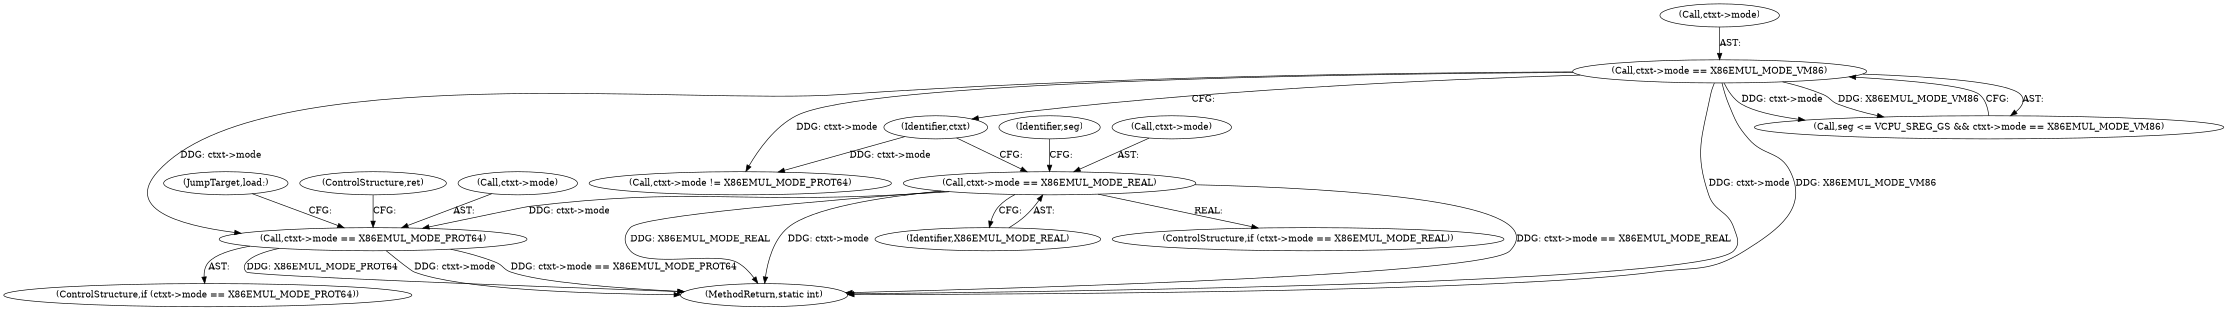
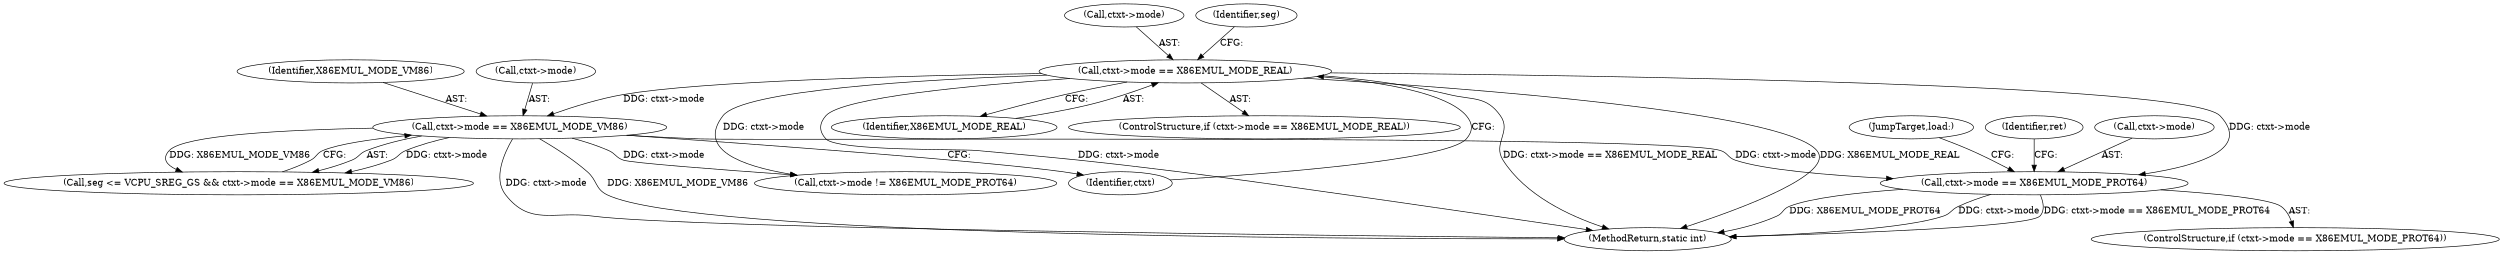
  digraph {
    n1 [label="(Call,ctxt->mode == X86EMUL_MODE_PROT64)"]
    n2 [label="(MethodReturn,static int)"]
    n3 [label="(ControlStructure,if (ctxt->mode == X86EMUL_MODE_PROT64))"]
    n4 [label="(Call,ctxt->mode == X86EMUL_MODE_REAL)"]
    n5 [label="(Call,ctxt->mode == X86EMUL_MODE_VM86)"]
    n6 [label="(Call,ctxt->mode != X86EMUL_MODE_PROT64)"]
    n7 [label="(Identifier,X86EMUL_MODE_REAL)"]
    n8 [label="(ControlStructure,if (ctxt->mode == X86EMUL_MODE_REAL))"]
    n9 [label="(Call,seg <= VCPU_SREG_GS && ctxt->mode == X86EMUL_MODE_VM86)"]
    n10 [label="(Identifier,ctxt)"]
+   n11 [label="(Identifier,X86EMUL_MODE_VM86)"]
    n12 [label="(Call,ctxt->mode)"]
    n13 [label="(JumpTarget,load:)"]
-   n14 [label="(ControlStructure,ret)"]
+   n14 [label="(Identifier,ret)"]
    n15 [label="(Call,ctxt->mode)"]
    n16 [label="(Call,ctxt->mode)"]
    n17 [label="(Identifier,seg)"]
    n1 -> n2 [label="DDG: ctxt->mode"]
    n1 -> n2 [label="DDG: ctxt->mode == X86EMUL_MODE_PROT64"]
    n1 -> n2 [label="DDG: X86EMUL_MODE_PROT64"]
    n1 -> n3 [label="AST: "]
    n4 -> n1 [label="DDG: ctxt->mode"]
    n4 -> n2 [label="DDG: ctxt->mode"]
    n4 -> n2 [label="DDG: ctxt->mode == X86EMUL_MODE_REAL"]
    n4 -> n2 [label="DDG: X86EMUL_MODE_REAL"]
-   n10 -> n6 [label="DDG: ctxt->mode"]
+   n4 -> n5 [label="DDG: ctxt->mode"]
+   n4 -> n6 [label="DDG: ctxt->mode"]
    n4 -> n7 [label="CFG: "]
-   n4 -> n8 [label="REAL: "]
+   n4 -> n8 [label="AST: "]
    n5 -> n1 [label="DDG: ctxt->mode"]
    n5 -> n2 [label="DDG: ctxt->mode"]
    n5 -> n2 [label="DDG: X86EMUL_MODE_VM86"]
    n5 -> n6 [label="DDG: ctxt->mode"]
    n5 -> n9 [label="AST: "]
    n5 -> n9 [label="DDG: ctxt->mode"]
    n5 -> n9 [label="DDG: X86EMUL_MODE_VM86"]
    n5 -> n10 [label="CFG: "]
    n7 -> n4 [label="AST: "]
    n9 -> n5 [label="CFG: "]
    n10 -> n4 [label="CFG: "]
+   n11 -> n5 [label="AST: "]
    n12 -> n5 [label="AST: "]
    n13 -> n1 [label="CFG: "]
    n14 -> n1 [label="CFG: "]
    n15 -> n4 [label="AST: "]
    n16 -> n1 [label="AST: "]
    n17 -> n4 [label="CFG: "]
  }
